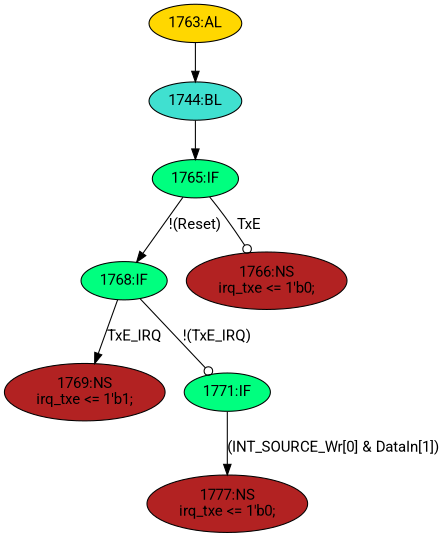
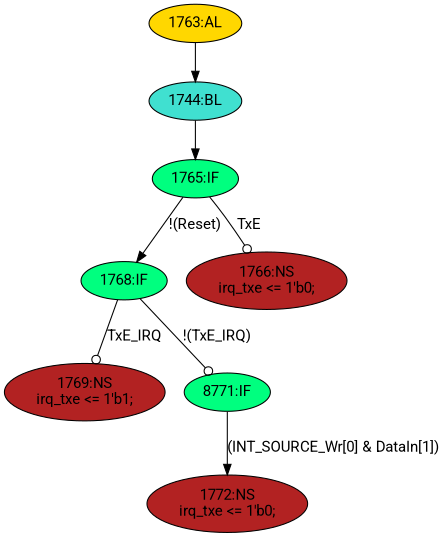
  strict digraph {
    fontname=Roboto
    node [fillcolor=springgreen fontname=Roboto statements="[]" style=filled typ=IfStatement]
    edge [arrowhead=normal cond="['TxE_IRQ']" fontname=Roboto lineno=1768]
    n1 [ast="<pyverilog.vparser.ast.IfStatement object at 0x7fbdee2ab810>" label="1768:IF"]
    n2 [ast="<pyverilog.vparser.ast.NonblockingSubstitution object at 0x7fbdee2abbd0>" fillcolor=firebrick label="1769:NS\nirq_txe <= 1'b1;" statements="[<pyverilog.vparser.ast.NonblockingSubstitution object at 0x7fbdee2abbd0>]" typ=NonblockingSubstitution]
-   n3 [ast="<pyverilog.vparser.ast.IfStatement object at 0x7fbdee2ab850>" label="1771:IF"]
-   n4 [ast="<pyverilog.vparser.ast.NonblockingSubstitution object at 0x7fbdee2ab890>" fillcolor=firebrick label="1777:NS\nirq_txe <= 1'b0;" statements="[<pyverilog.vparser.ast.NonblockingSubstitution object at 0x7fbdee2ab890>]" typ=NonblockingSubstitution]
+   n3 [ast="<pyverilog.vparser.ast.IfStatement object at 0x7fbdee2ab850>" label="8771:IF"]
+   n4 [ast="<pyverilog.vparser.ast.NonblockingSubstitution object at 0x7fbdee2ab890>" fillcolor=firebrick label="1772:NS\nirq_txe <= 1'b0;" statements="[<pyverilog.vparser.ast.NonblockingSubstitution object at 0x7fbdee2ab890>]" typ=NonblockingSubstitution]
    n5 [ast="<pyverilog.vparser.ast.Block object at 0x7fbdee2abd90>" fillcolor=turquoise label="1744:BL" typ=Block]
    n6 [ast="<pyverilog.vparser.ast.IfStatement object at 0x7fbdee2abdd0>" label="1765:IF"]
    n7 [ast="<pyverilog.vparser.ast.NonblockingSubstitution object at 0x7fbdee2abe10>" fillcolor=firebrick label="1766:NS\nirq_txe <= 1'b0;" statements="[<pyverilog.vparser.ast.NonblockingSubstitution object at 0x7fbdee2abe10>]" typ=NonblockingSubstitution]
    n8 [ast="<pyverilog.vparser.ast.Always object at 0x7fbdee2abfd0>" clk_sens=True fillcolor=gold label="1763:AL" sens="['Clk', 'Reset']" typ=Always use_var="['Reset', 'TxE_IRQ', 'INT_SOURCE_Wr', 'DataIn']"]
-   n1 -> n2 [label=TxE_IRQ]
+   n1 -> n2 [arrowhead=odot label=TxE_IRQ]
    n1 -> n3 [arrowhead=odot label="!(TxE_IRQ)"]
    n3 -> n4 [cond="['INT_SOURCE_Wr', 'DataIn']" label="(INT_SOURCE_Wr[0] & DataIn[1])" lineno=1771]
    n5 -> n6 [cond="[]" lineno=None]
    n6 -> n1 [cond="['Reset']" label="!(Reset)" lineno=1765]
    n6 -> n7 [arrowhead=odot cond="['Reset']" label=TxE lineno=1765]
    n8 -> n5 [cond="[]" lineno=None]
  }
